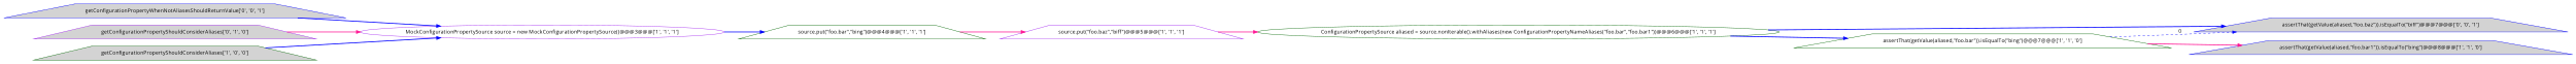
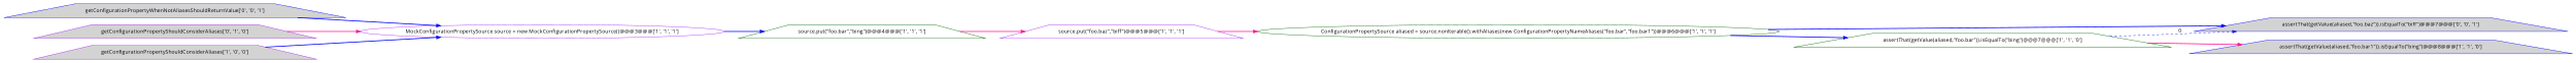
  digraph {
    rankdir=LR
    fontname="Open Sans"
    node [fillcolor=lightgray shape=trapezium style=filled color=darkgreen fontname="Open Sans"]
    edge [style=bold color=blue fontname="Open Sans"]
    n1 [label="assertThat(getValue(aliased,\"foo.baz\")).isEqualTo(\"biff\")@@@7@@@['0', '0', '1']" color=blue]
    n2 [fillcolor=white label="source.put(\"foo.baz\",\"biff\")@@@5@@@['1', '1', '1']" color=purple]
    n3 [fillcolor=white label="ConfigurationPropertySource aliased = source.nonIterable().withAliases(new ConfigurationPropertyNameAliases(\"foo.bar\",\"foo.bar1\"))@@@6@@@['1', '1', '1']" shape=ellipse]
    n4 [fillcolor=white label="assertThat(getValue(aliased,\"foo.bar\")).isEqualTo(\"bing\")@@@7@@@['1', '1', '0']"]
    n5 [label="assertThat(getValue(aliased,\"foo.bar1\")).isEqualTo(\"bing\")@@@8@@@['1', '1', '0']" color=blue]
    n6 [fillcolor=white label="MockConfigurationPropertySource source = new MockConfigurationPropertySource()@@@3@@@['1', '1', '1']" shape=ellipse color=purple]
    n7 [fillcolor=white label="source.put(\"foo.bar\",\"bing\")@@@4@@@['1', '1', '1']"]
    n8 [label="getConfigurationPropertyWhenNotAliasesShouldReturnValue['0', '0', '1']" color=blue]
    n9 [label="getConfigurationPropertyShouldConsiderAliases['0', '1', '0']" color=purple]
-   n10 [label="getConfigurationPropertyShouldConsiderAliases['1', '0', '0']"]
+   n10 [label="getConfigurationPropertyShouldConsiderAliases['1', '0', '0']" color=purple]
    n2 -> n3 [color=deeppink]
    n3 -> n1
    n3 -> n4
    n4 -> n1 [label=0 style=dashed]
    n4 -> n5 [color=deeppink]
    n6 -> n7
    n7 -> n2 [color=deeppink]
    n8 -> n6
    n9 -> n6 [color=deeppink]
    n10 -> n6
  }
